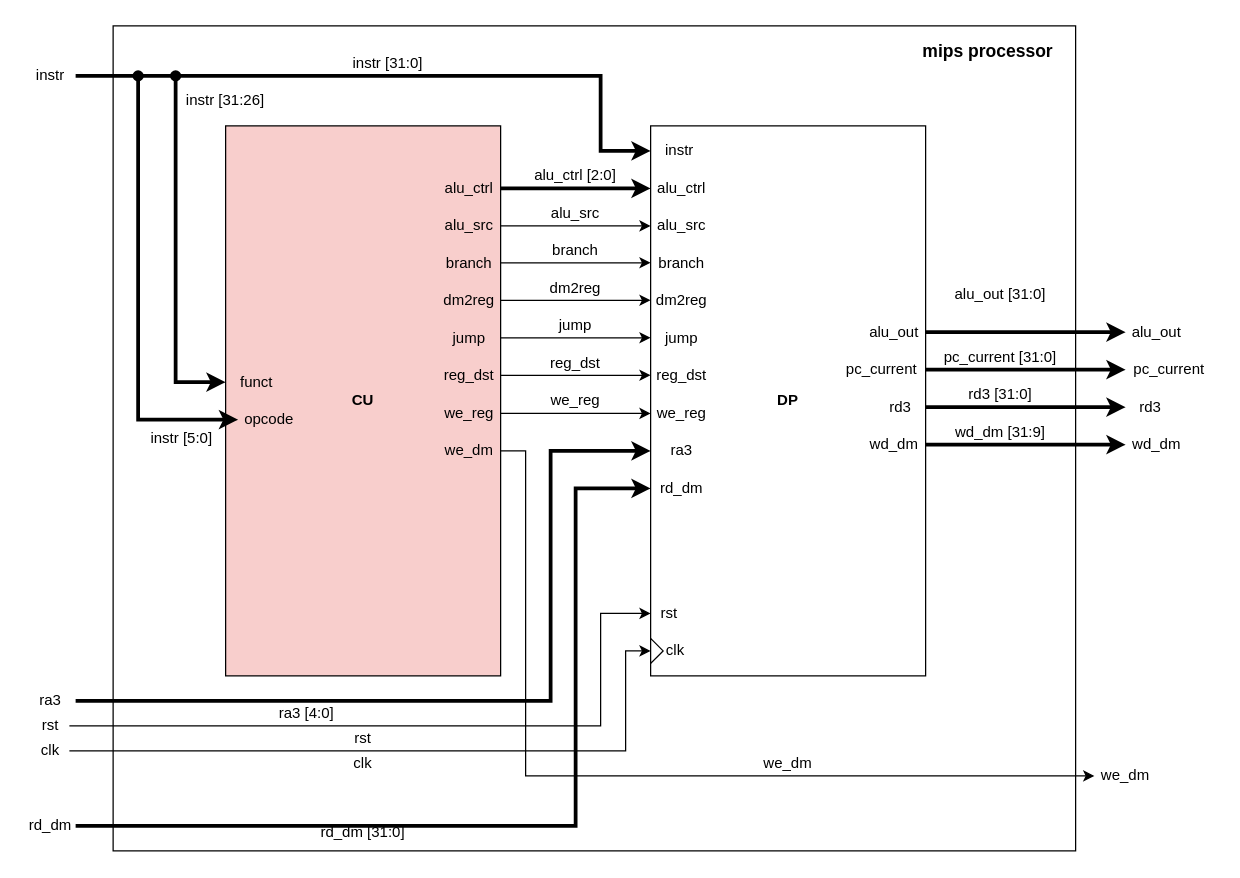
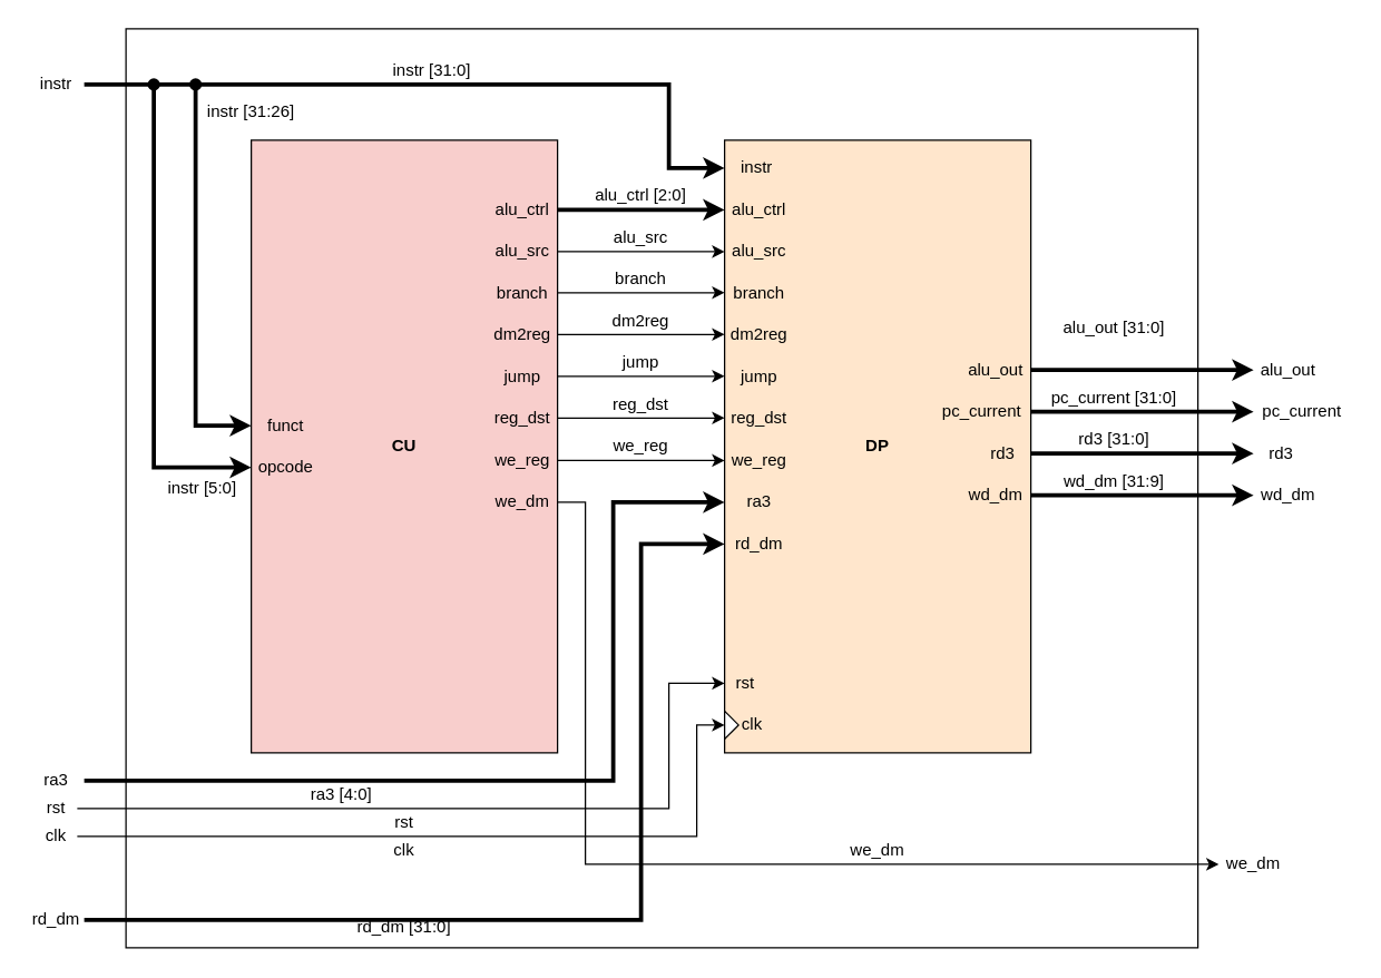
  <mxCell id="0" />
  <mxCell id="1" parent="0" />
  <mxCell id="2" value="" style="rounded=0;whiteSpace=wrap;html=1;" vertex="1" parent="1"><mxGeometry x="90" y="20" width="770" height="660" as="geometry" /></mxCell>
  <mxCell id="3" value="&lt;b&gt;CU&lt;/b&gt;" style="rounded=0;whiteSpace=wrap;html=1;fillColor=#f8cecc;" vertex="1" parent="1"><mxGeometry x="180" y="100" width="220" height="440" as="geometry" /></mxCell>
- <mxCell id="4" value="&lt;b&gt;DP&lt;/b&gt;" style="rounded=0;whiteSpace=wrap;html=1;" vertex="1" parent="1"><mxGeometry x="520" y="100" width="220" height="440" as="geometry" /></mxCell>
+ <mxCell id="4" value="&lt;b&gt;DP&lt;/b&gt;" style="rounded=0;whiteSpace=wrap;html=1;fillColor=#ffe6cc;" vertex="1" parent="1"><mxGeometry x="520" y="100" width="220" height="440" as="geometry" /></mxCell>
  <mxCell id="5" value="" style="edgeStyle=orthogonalEdgeStyle;rounded=0;orthogonalLoop=1;jettySize=auto;html=1;entryX=0;entryY=0.5;entryDx=0;entryDy=0;strokeWidth=3;" edge="1" parent="1" source="6" target="16"><mxGeometry relative="1" as="geometry"><mxPoint x="480" y="150" as="targetPoint" /></mxGeometry></mxCell>
  <mxCell id="6" value="alu_ctrl" style="text;html=1;strokeColor=none;fillColor=none;align=center;verticalAlign=middle;whiteSpace=wrap;rounded=0;" vertex="1" parent="1"><mxGeometry x="350" y="140" width="50" height="20" as="geometry" /></mxCell>
  <mxCell id="7" value="alu_src" style="text;html=1;strokeColor=none;fillColor=none;align=center;verticalAlign=middle;whiteSpace=wrap;rounded=0;" vertex="1" parent="1"><mxGeometry x="350" y="170" width="50" height="20" as="geometry" /></mxCell>
  <mxCell id="8" value="branch" style="text;html=1;strokeColor=none;fillColor=none;align=center;verticalAlign=middle;whiteSpace=wrap;rounded=0;" vertex="1" parent="1"><mxGeometry x="350" y="200" width="50" height="20" as="geometry" /></mxCell>
  <mxCell id="9" value="dm2reg" style="text;html=1;strokeColor=none;fillColor=none;align=center;verticalAlign=middle;whiteSpace=wrap;rounded=0;" vertex="1" parent="1"><mxGeometry x="350" y="230" width="50" height="20" as="geometry" /></mxCell>
  <mxCell id="10" value="jump" style="text;html=1;strokeColor=none;fillColor=none;align=center;verticalAlign=middle;whiteSpace=wrap;rounded=0;" vertex="1" parent="1"><mxGeometry x="350" y="260" width="50" height="20" as="geometry" /></mxCell>
  <mxCell id="11" value="reg_dst" style="text;html=1;strokeColor=none;fillColor=none;align=center;verticalAlign=middle;whiteSpace=wrap;rounded=0;" vertex="1" parent="1"><mxGeometry x="350" y="290" width="50" height="20" as="geometry" /></mxCell>
  <mxCell id="12" value="" style="edgeStyle=orthogonalEdgeStyle;rounded=0;orthogonalLoop=1;jettySize=auto;html=1;startArrow=none;startFill=0;strokeWidth=1;entryX=0;entryY=0.5;entryDx=0;entryDy=0;" edge="1" parent="1" source="13" target="70"><mxGeometry relative="1" as="geometry"><mxPoint x="870" y="610" as="targetPoint" /><Array as="points"><mxPoint x="420" y="360" /><mxPoint x="420" y="620" /></Array></mxGeometry></mxCell>
  <mxCell id="13" value="we_dm" style="text;html=1;strokeColor=none;fillColor=none;align=center;verticalAlign=middle;whiteSpace=wrap;rounded=0;" vertex="1" parent="1"><mxGeometry x="350" y="350" width="50" height="20" as="geometry" /></mxCell>
  <mxCell id="14" value="we_reg" style="text;html=1;strokeColor=none;fillColor=none;align=center;verticalAlign=middle;whiteSpace=wrap;rounded=0;" vertex="1" parent="1"><mxGeometry x="350" y="320" width="50" height="20" as="geometry" /></mxCell>
  <mxCell id="15" value="instr&amp;nbsp;" style="text;html=1;strokeColor=none;fillColor=none;align=center;verticalAlign=middle;whiteSpace=wrap;rounded=0;" vertex="1" parent="1"><mxGeometry x="520" y="110" width="50" height="20" as="geometry" /></mxCell>
  <mxCell id="16" value="alu_ctrl" style="text;html=1;strokeColor=none;fillColor=none;align=center;verticalAlign=middle;whiteSpace=wrap;rounded=0;" vertex="1" parent="1"><mxGeometry x="520" y="140" width="50" height="20" as="geometry" /></mxCell>
  <mxCell id="17" value="alu_src" style="text;html=1;strokeColor=none;fillColor=none;align=center;verticalAlign=middle;whiteSpace=wrap;rounded=0;" vertex="1" parent="1"><mxGeometry x="520" y="170" width="50" height="20" as="geometry" /></mxCell>
  <mxCell id="18" value="branch" style="text;html=1;strokeColor=none;fillColor=none;align=center;verticalAlign=middle;whiteSpace=wrap;rounded=0;" vertex="1" parent="1"><mxGeometry x="520" y="200" width="50" height="20" as="geometry" /></mxCell>
  <mxCell id="19" value="dm2reg" style="text;html=1;strokeColor=none;fillColor=none;align=center;verticalAlign=middle;whiteSpace=wrap;rounded=0;" vertex="1" parent="1"><mxGeometry x="520" y="230" width="50" height="20" as="geometry" /></mxCell>
  <mxCell id="20" value="jump" style="text;html=1;strokeColor=none;fillColor=none;align=center;verticalAlign=middle;whiteSpace=wrap;rounded=0;" vertex="1" parent="1"><mxGeometry x="520" y="260" width="50" height="20" as="geometry" /></mxCell>
  <mxCell id="21" value="reg_dst" style="text;html=1;strokeColor=none;fillColor=none;align=center;verticalAlign=middle;whiteSpace=wrap;rounded=0;" vertex="1" parent="1"><mxGeometry x="520" y="290" width="50" height="20" as="geometry" /></mxCell>
  <mxCell id="22" value="we_reg" style="text;html=1;strokeColor=none;fillColor=none;align=center;verticalAlign=middle;whiteSpace=wrap;rounded=0;" vertex="1" parent="1"><mxGeometry x="520" y="320" width="50" height="20" as="geometry" /></mxCell>
  <mxCell id="23" value="" style="endArrow=classic;html=1;strokeWidth=1;entryX=0;entryY=0.5;entryDx=0;entryDy=0;exitX=1;exitY=0.5;exitDx=0;exitDy=0;" edge="1" parent="1" source="7" target="17"><mxGeometry width="50" height="50" relative="1" as="geometry"><mxPoint x="180" y="610" as="sourcePoint" /><mxPoint x="230" y="560" as="targetPoint" /></mxGeometry></mxCell>
  <mxCell id="24" value="" style="endArrow=classic;html=1;strokeWidth=1;entryX=0;entryY=0.5;entryDx=0;entryDy=0;exitX=1;exitY=0.5;exitDx=0;exitDy=0;" edge="1" parent="1"><mxGeometry width="50" height="50" relative="1" as="geometry"><mxPoint x="400" y="209.5" as="sourcePoint" /><mxPoint x="520" y="209.5" as="targetPoint" /></mxGeometry></mxCell>
  <mxCell id="25" value="" style="endArrow=classic;html=1;strokeWidth=1;entryX=0;entryY=0.5;entryDx=0;entryDy=0;exitX=1;exitY=0.5;exitDx=0;exitDy=0;" edge="1" parent="1"><mxGeometry width="50" height="50" relative="1" as="geometry"><mxPoint x="400" y="239.5" as="sourcePoint" /><mxPoint x="520" y="239.5" as="targetPoint" /></mxGeometry></mxCell>
  <mxCell id="26" value="" style="endArrow=classic;html=1;strokeWidth=1;entryX=0;entryY=0.5;entryDx=0;entryDy=0;exitX=1;exitY=0.5;exitDx=0;exitDy=0;" edge="1" parent="1"><mxGeometry width="50" height="50" relative="1" as="geometry"><mxPoint x="400" y="269.5" as="sourcePoint" /><mxPoint x="520" y="269.5" as="targetPoint" /></mxGeometry></mxCell>
  <mxCell id="27" value="" style="endArrow=classic;html=1;strokeWidth=1;entryX=0;entryY=0.5;entryDx=0;entryDy=0;exitX=1;exitY=0.5;exitDx=0;exitDy=0;" edge="1" parent="1"><mxGeometry width="50" height="50" relative="1" as="geometry"><mxPoint x="400" y="299.5" as="sourcePoint" /><mxPoint x="520" y="299.5" as="targetPoint" /></mxGeometry></mxCell>
  <mxCell id="28" value="" style="endArrow=classic;html=1;strokeWidth=1;entryX=0;entryY=0.5;entryDx=0;entryDy=0;rounded=0;exitX=1;exitY=0.5;exitDx=0;exitDy=0;" edge="1" parent="1" source="14" target="22"><mxGeometry width="50" height="50" relative="1" as="geometry"><mxPoint x="430" y="370" as="sourcePoint" /><mxPoint x="520" y="359.5" as="targetPoint" /></mxGeometry></mxCell>
  <mxCell id="29" value="clk" style="text;html=1;strokeColor=none;fillColor=none;align=center;verticalAlign=middle;whiteSpace=wrap;rounded=0;" vertex="1" parent="1"><mxGeometry x="530" y="510" width="20" height="20" as="geometry" /></mxCell>
  <mxCell id="30" value="" style="triangle;whiteSpace=wrap;html=1;" vertex="1" parent="1"><mxGeometry x="520" y="510" width="10" height="20" as="geometry" /></mxCell>
  <mxCell id="31" value="rst" style="text;html=1;strokeColor=none;fillColor=none;align=center;verticalAlign=middle;whiteSpace=wrap;rounded=0;" vertex="1" parent="1"><mxGeometry x="520" y="480" width="30" height="20" as="geometry" /></mxCell>
  <mxCell id="32" value="ra3" style="text;html=1;strokeColor=none;fillColor=none;align=center;verticalAlign=middle;whiteSpace=wrap;rounded=0;" vertex="1" parent="1"><mxGeometry x="520" y="350" width="50" height="20" as="geometry" /></mxCell>
  <mxCell id="33" value="rd_dm" style="text;html=1;strokeColor=none;fillColor=none;align=center;verticalAlign=middle;whiteSpace=wrap;rounded=0;" vertex="1" parent="1"><mxGeometry x="520" y="380" width="50" height="20" as="geometry" /></mxCell>
  <mxCell id="34" value="alu_ctrl [2:0]" style="text;html=1;strokeColor=none;fillColor=none;align=center;verticalAlign=middle;whiteSpace=wrap;rounded=0;" vertex="1" parent="1"><mxGeometry x="425" y="130" width="70" height="20" as="geometry" /></mxCell>
  <mxCell id="35" value="alu_src" style="text;html=1;strokeColor=none;fillColor=none;align=center;verticalAlign=middle;whiteSpace=wrap;rounded=0;" vertex="1" parent="1"><mxGeometry x="435" y="160" width="50" height="20" as="geometry" /></mxCell>
  <mxCell id="36" value="branch" style="text;html=1;strokeColor=none;fillColor=none;align=center;verticalAlign=middle;whiteSpace=wrap;rounded=0;" vertex="1" parent="1"><mxGeometry x="435" y="190" width="50" height="20" as="geometry" /></mxCell>
  <mxCell id="37" value="dm2reg" style="text;html=1;strokeColor=none;fillColor=none;align=center;verticalAlign=middle;whiteSpace=wrap;rounded=0;" vertex="1" parent="1"><mxGeometry x="435" y="220" width="50" height="20" as="geometry" /></mxCell>
  <mxCell id="38" value="jump" style="text;html=1;strokeColor=none;fillColor=none;align=center;verticalAlign=middle;whiteSpace=wrap;rounded=0;" vertex="1" parent="1"><mxGeometry x="435" y="250" width="50" height="20" as="geometry" /></mxCell>
  <mxCell id="39" value="reg_dst" style="text;html=1;strokeColor=none;fillColor=none;align=center;verticalAlign=middle;whiteSpace=wrap;rounded=0;" vertex="1" parent="1"><mxGeometry x="435" y="280" width="50" height="20" as="geometry" /></mxCell>
  <mxCell id="40" value="we_reg" style="text;html=1;strokeColor=none;fillColor=none;align=center;verticalAlign=middle;whiteSpace=wrap;rounded=0;" vertex="1" parent="1"><mxGeometry x="435" y="310" width="50" height="20" as="geometry" /></mxCell>
  <mxCell id="41" value="" style="edgeStyle=orthogonalEdgeStyle;rounded=0;orthogonalLoop=1;jettySize=auto;html=1;startArrow=none;startFill=0;strokeWidth=3;" edge="1" parent="1" source="42" target="43"><mxGeometry relative="1" as="geometry" /></mxCell>
  <mxCell id="42" value="alu_out" style="text;html=1;strokeColor=none;fillColor=none;align=center;verticalAlign=middle;whiteSpace=wrap;rounded=0;" vertex="1" parent="1"><mxGeometry x="690" y="255" width="50" height="20" as="geometry" /></mxCell>
  <mxCell id="43" value="alu_out" style="text;html=1;strokeColor=none;fillColor=none;align=center;verticalAlign=middle;whiteSpace=wrap;rounded=0;" vertex="1" parent="1"><mxGeometry x="900" y="255" width="50" height="20" as="geometry" /></mxCell>
  <mxCell id="44" value="" style="edgeStyle=orthogonalEdgeStyle;rounded=0;orthogonalLoop=1;jettySize=auto;html=1;startArrow=none;startFill=0;strokeWidth=3;" edge="1" parent="1" source="45" target="46"><mxGeometry relative="1" as="geometry" /></mxCell>
  <mxCell id="45" value="pc_current" style="text;html=1;strokeColor=none;fillColor=none;align=center;verticalAlign=middle;whiteSpace=wrap;rounded=0;" vertex="1" parent="1"><mxGeometry x="670" y="285" width="70" height="20" as="geometry" /></mxCell>
  <mxCell id="46" value="pc_current" style="text;html=1;strokeColor=none;fillColor=none;align=center;verticalAlign=middle;whiteSpace=wrap;rounded=0;" vertex="1" parent="1"><mxGeometry x="900" y="285" width="70" height="20" as="geometry" /></mxCell>
  <mxCell id="47" value="" style="edgeStyle=orthogonalEdgeStyle;rounded=0;orthogonalLoop=1;jettySize=auto;html=1;startArrow=none;startFill=0;strokeWidth=3;" edge="1" parent="1" source="48" target="49"><mxGeometry relative="1" as="geometry" /></mxCell>
  <mxCell id="48" value="rd3" style="text;html=1;strokeColor=none;fillColor=none;align=center;verticalAlign=middle;whiteSpace=wrap;rounded=0;" vertex="1" parent="1"><mxGeometry x="700" y="315" width="40" height="20" as="geometry" /></mxCell>
  <mxCell id="49" value="rd3" style="text;html=1;strokeColor=none;fillColor=none;align=center;verticalAlign=middle;whiteSpace=wrap;rounded=0;" vertex="1" parent="1"><mxGeometry x="900" y="315" width="40" height="20" as="geometry" /></mxCell>
  <mxCell id="50" value="" style="edgeStyle=orthogonalEdgeStyle;rounded=0;orthogonalLoop=1;jettySize=auto;html=1;startArrow=none;startFill=0;strokeWidth=3;" edge="1" parent="1" source="51" target="52"><mxGeometry relative="1" as="geometry" /></mxCell>
  <mxCell id="51" value="wd_dm" style="text;html=1;strokeColor=none;fillColor=none;align=center;verticalAlign=middle;whiteSpace=wrap;rounded=0;" vertex="1" parent="1"><mxGeometry x="690" y="345" width="50" height="20" as="geometry" /></mxCell>
  <mxCell id="52" value="wd_dm" style="text;html=1;strokeColor=none;fillColor=none;align=center;verticalAlign=middle;whiteSpace=wrap;rounded=0;" vertex="1" parent="1"><mxGeometry x="900" y="345" width="50" height="20" as="geometry" /></mxCell>
  <mxCell id="53" value="funct" style="text;html=1;strokeColor=none;fillColor=none;align=center;verticalAlign=middle;whiteSpace=wrap;rounded=0;" vertex="1" parent="1"><mxGeometry x="180" y="295" width="50" height="20" as="geometry" /></mxCell>
- <mxCell id="54" value="opcode" style="text;html=1;strokeColor=none;fillColor=none;align=center;verticalAlign=middle;whiteSpace=wrap;rounded=0;" vertex="1" parent="1"><mxGeometry x="190" y="325" width="50" height="20" as="geometry" /></mxCell>
+ <mxCell id="54" value="opcode" style="text;html=1;strokeColor=none;fillColor=none;align=center;verticalAlign=middle;whiteSpace=wrap;rounded=0;" vertex="1" parent="1"><mxGeometry x="180" y="325" width="50" height="20" as="geometry" /></mxCell>
  <mxCell id="55" value="instr" style="text;html=1;strokeColor=none;fillColor=none;align=center;verticalAlign=middle;whiteSpace=wrap;rounded=0;" vertex="1" parent="1"><mxGeometry x="20" y="50" width="40" height="20" as="geometry" /></mxCell>
  <mxCell id="56" value="" style="endArrow=classic;html=1;strokeWidth=3;entryX=0;entryY=0.5;entryDx=0;entryDy=0;exitX=1;exitY=0.5;exitDx=0;exitDy=0;rounded=0;" edge="1" parent="1" source="55" target="15"><mxGeometry width="50" height="50" relative="1" as="geometry"><mxPoint x="20" y="610" as="sourcePoint" /><mxPoint x="70" y="560" as="targetPoint" /><Array as="points"><mxPoint x="480" y="60" /><mxPoint x="480" y="120" /></Array></mxGeometry></mxCell>
  <mxCell id="57" value="" style="endArrow=classic;html=1;strokeWidth=3;entryX=0;entryY=0.5;entryDx=0;entryDy=0;rounded=0;startArrow=oval;startFill=1;" edge="1" parent="1" target="53"><mxGeometry width="50" height="50" relative="1" as="geometry"><mxPoint x="140" y="60" as="sourcePoint" /><mxPoint x="70" y="560" as="targetPoint" /><Array as="points"><mxPoint x="140" y="305" /></Array></mxGeometry></mxCell>
  <mxCell id="58" value="" style="endArrow=classic;html=1;strokeWidth=3;entryX=0;entryY=0.5;entryDx=0;entryDy=0;rounded=0;startArrow=oval;startFill=1;" edge="1" parent="1" target="54"><mxGeometry width="50" height="50" relative="1" as="geometry"><mxPoint x="110" y="60" as="sourcePoint" /><mxPoint x="70" y="560" as="targetPoint" /><Array as="points"><mxPoint x="110" y="335" /></Array></mxGeometry></mxCell>
  <mxCell id="59" value="instr [31:26]" style="text;html=1;strokeColor=none;fillColor=none;align=center;verticalAlign=middle;whiteSpace=wrap;rounded=0;" vertex="1" parent="1"><mxGeometry x="145" y="70" width="70" height="20" as="geometry" /></mxCell>
  <mxCell id="60" value="instr [5:0]" style="text;html=1;strokeColor=none;fillColor=none;align=center;verticalAlign=middle;whiteSpace=wrap;rounded=0;" vertex="1" parent="1"><mxGeometry x="110" y="340" width="70" height="20" as="geometry" /></mxCell>
  <mxCell id="61" value="instr [31:0]" style="text;html=1;strokeColor=none;fillColor=none;align=center;verticalAlign=middle;whiteSpace=wrap;rounded=0;" vertex="1" parent="1"><mxGeometry x="275" y="40" width="70" height="20" as="geometry" /></mxCell>
  <mxCell id="62" value="alu_out [31:0]" style="text;html=1;strokeColor=none;fillColor=none;align=center;verticalAlign=middle;whiteSpace=wrap;rounded=0;" vertex="1" parent="1"><mxGeometry x="760" y="225" width="80" height="20" as="geometry" /></mxCell>
  <mxCell id="63" value="pc_current [31:0]" style="text;html=1;strokeColor=none;fillColor=none;align=center;verticalAlign=middle;whiteSpace=wrap;rounded=0;" vertex="1" parent="1"><mxGeometry x="750" y="275" width="100" height="20" as="geometry" /></mxCell>
  <mxCell id="64" value="rd3 [31:0]" style="text;html=1;strokeColor=none;fillColor=none;align=center;verticalAlign=middle;whiteSpace=wrap;rounded=0;" vertex="1" parent="1"><mxGeometry x="760" y="305" width="80" height="20" as="geometry" /></mxCell>
  <mxCell id="65" value="wd_dm [31:9]" style="text;html=1;strokeColor=none;fillColor=none;align=center;verticalAlign=middle;whiteSpace=wrap;rounded=0;" vertex="1" parent="1"><mxGeometry x="760" y="335" width="80" height="20" as="geometry" /></mxCell>
  <mxCell id="66" value="" style="edgeStyle=orthogonalEdgeStyle;rounded=0;orthogonalLoop=1;jettySize=auto;html=1;startArrow=none;startFill=0;strokeWidth=1;entryX=0;entryY=0.5;entryDx=0;entryDy=0;" edge="1" parent="1" source="67" target="31"><mxGeometry relative="1" as="geometry"><mxPoint x="130" y="570" as="targetPoint" /><Array as="points"><mxPoint x="480" y="580" /><mxPoint x="480" y="490" /></Array></mxGeometry></mxCell>
  <mxCell id="67" value="rst" style="text;html=1;strokeColor=none;fillColor=none;align=center;verticalAlign=middle;whiteSpace=wrap;rounded=0;" vertex="1" parent="1"><mxGeometry x="25" y="570" width="30" height="20" as="geometry" /></mxCell>
  <mxCell id="68" value="" style="edgeStyle=orthogonalEdgeStyle;rounded=0;orthogonalLoop=1;jettySize=auto;html=1;startArrow=none;startFill=0;strokeWidth=1;entryX=0;entryY=0.5;entryDx=0;entryDy=0;" edge="1" parent="1" source="69" target="30"><mxGeometry relative="1" as="geometry"><mxPoint x="130" y="590" as="targetPoint" /><Array as="points"><mxPoint x="500" y="600" /><mxPoint x="500" y="520" /></Array></mxGeometry></mxCell>
  <mxCell id="69" value="clk" style="text;html=1;strokeColor=none;fillColor=none;align=center;verticalAlign=middle;whiteSpace=wrap;rounded=0;" vertex="1" parent="1"><mxGeometry x="25" y="590" width="30" height="20" as="geometry" /></mxCell>
  <mxCell id="70" value="we_dm" style="text;html=1;strokeColor=none;fillColor=none;align=center;verticalAlign=middle;whiteSpace=wrap;rounded=0;" vertex="1" parent="1"><mxGeometry x="875" y="610" width="50" height="20" as="geometry" /></mxCell>
  <mxCell id="71" value="" style="edgeStyle=orthogonalEdgeStyle;rounded=0;orthogonalLoop=1;jettySize=auto;html=1;startArrow=none;startFill=0;strokeWidth=3;entryX=0;entryY=0.5;entryDx=0;entryDy=0;exitX=1;exitY=0.5;exitDx=0;exitDy=0;" edge="1" parent="1" source="72" target="32"><mxGeometry relative="1" as="geometry"><mxPoint x="135" y="550" as="targetPoint" /><Array as="points"><mxPoint x="440" y="560" /><mxPoint x="440" y="360" /></Array></mxGeometry></mxCell>
  <mxCell id="72" value="ra3" style="text;html=1;strokeColor=none;fillColor=none;align=center;verticalAlign=middle;whiteSpace=wrap;rounded=0;" vertex="1" parent="1"><mxGeometry x="20" y="550" width="40" height="20" as="geometry" /></mxCell>
  <mxCell id="73" value="ra3 [4:0]" style="text;html=1;strokeColor=none;fillColor=none;align=center;verticalAlign=middle;whiteSpace=wrap;rounded=0;" vertex="1" parent="1"><mxGeometry x="220" y="560" width="50" height="20" as="geometry" /></mxCell>
  <mxCell id="74" value="clk" style="text;html=1;strokeColor=none;fillColor=none;align=center;verticalAlign=middle;whiteSpace=wrap;rounded=0;" vertex="1" parent="1"><mxGeometry x="280" y="600" width="20" height="20" as="geometry" /></mxCell>
  <mxCell id="75" value="rst" style="text;html=1;strokeColor=none;fillColor=none;align=center;verticalAlign=middle;whiteSpace=wrap;rounded=0;" vertex="1" parent="1"><mxGeometry x="280" y="580" width="20" height="20" as="geometry" /></mxCell>
  <mxCell id="76" value="" style="edgeStyle=orthogonalEdgeStyle;rounded=0;orthogonalLoop=1;jettySize=auto;html=1;startArrow=none;startFill=0;strokeWidth=3;entryX=0;entryY=0.5;entryDx=0;entryDy=0;" edge="1" parent="1" source="77" target="33"><mxGeometry relative="1" as="geometry"><mxPoint x="140" y="660" as="targetPoint" /><Array as="points"><mxPoint x="460" y="660" /><mxPoint x="460" y="390" /></Array></mxGeometry></mxCell>
  <mxCell id="77" value="rd_dm" style="text;html=1;strokeColor=none;fillColor=none;align=center;verticalAlign=middle;whiteSpace=wrap;rounded=0;" vertex="1" parent="1"><mxGeometry x="20" y="650" width="40" height="20" as="geometry" /></mxCell>
  <mxCell id="78" value="rd_dm [31:0]" style="text;html=1;strokeColor=none;fillColor=none;align=center;verticalAlign=middle;whiteSpace=wrap;rounded=0;" vertex="1" parent="1"><mxGeometry x="240" y="655" width="100" height="20" as="geometry" /></mxCell>
  <mxCell id="79" value="we_dm" style="text;html=1;strokeColor=none;fillColor=none;align=center;verticalAlign=middle;whiteSpace=wrap;rounded=0;" vertex="1" parent="1"><mxGeometry x="605" y="600" width="50" height="20" as="geometry" /></mxCell>
- <mxCell id="80" value="mips processor" style="text;html=1;strokeColor=none;fillColor=none;align=center;verticalAlign=middle;whiteSpace=wrap;rounded=0;fontStyle=1;fontSize=14;" vertex="1" parent="1"><mxGeometry x="730" y="30" width="120" height="20" as="geometry" /></mxCell>
